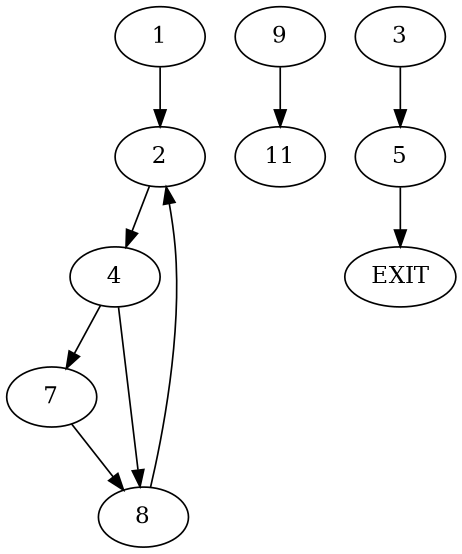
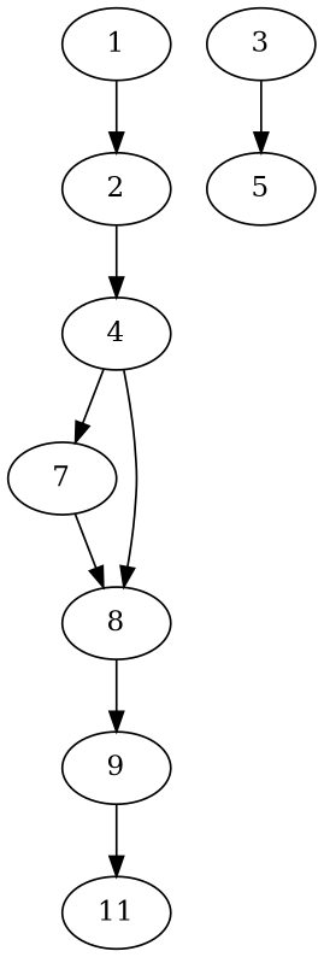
  digraph {
    1
    2
    9
    11
-   n5 [label=EXIT]
    4
    3
    5
    7
    8
    1 -> 2
    2 -> 4
    9 -> 11
    4 -> 7
    4 -> 8
    3 -> 5
-   5 -> n5
    7 -> 8
-   8 -> 2
+   8 -> 9
  }
